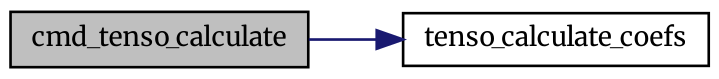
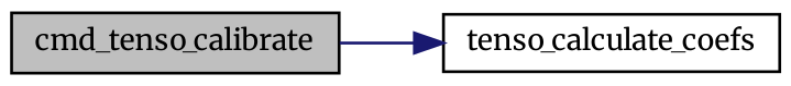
  digraph {
    rankdir=LR
    fontname=Merriweather
    node [color=black fontname=Merriweather fontsize=10 shape=record style=filled]
-   n1 [fillcolor=grey75 fontcolor=black height=0.2 label=cmd_tenso_calculate width=0.4]
+   n1 [fillcolor=grey75 fontcolor=black height=0.2 label=cmd_tenso_calibrate width=0.4]
    n2 [fillcolor=white height=0.2 label=tenso_calculate_coefs width=0.4]
    n1 -> n2 [color=midnightblue fontname=Merriweather fontsize=10 labelfontname=Helvetica labelfontsize=10 style=solid]
  }
